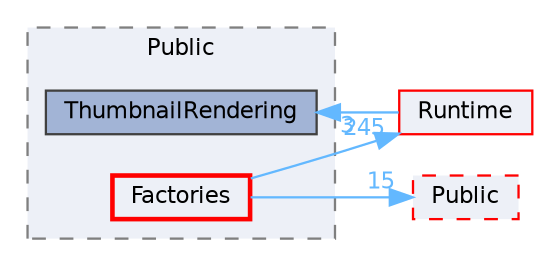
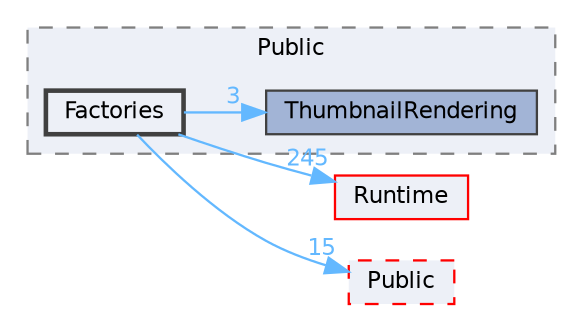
  digraph {
    compound=true
    rankdir=LR
    node [color=grey25 fillcolor="#edf0f7" fontname=Helvetica fontsize=10 shape=box style=filled]
    edge [color=steelblue1 fontcolor=steelblue1 fontname=Helvetica fontsize=10 labeldistance=1.5 labelfontname=Helvetica labelfontsize=10]
    n1 [fillcolor="#a2b4d6" height=0.2 label=ThumbnailRendering width=0.4]
-   n2 [color=red height=0.2 label=Factories style="filled,bold" width=0.4]
+   n2 [height=0.2 label=Factories style="filled,bold" width=0.4]
    n3 [color=red height=0.2 label=Runtime width=0.4]
    n4 [color=red height=0.2 label=Public style="filled,dashed" width=0.4]
    subgraph cluster_1 {
      bgcolor="#edf0f7"
      fontname=Helvetica
      fontsize=10
      label=Public
      pencolor=grey50
      style="filled,dashed"
      n1
      n2
    }
-   n3 -> n1 [headlabel=3]
+   n2 -> n1 [headlabel=3]
    n2 -> n3 [headlabel=245]
    n2 -> n4 [headlabel=15]
  }
